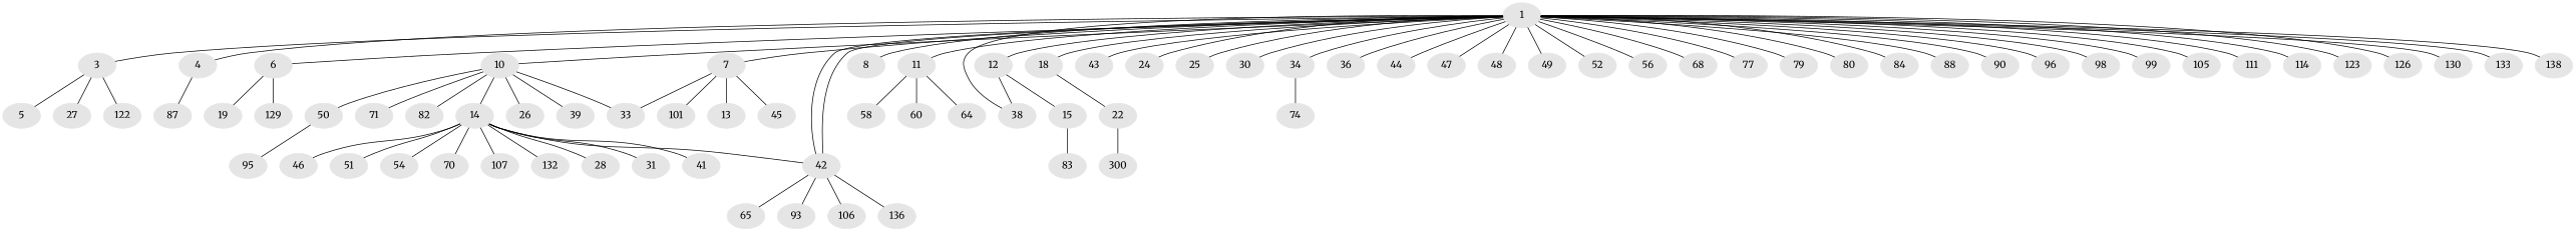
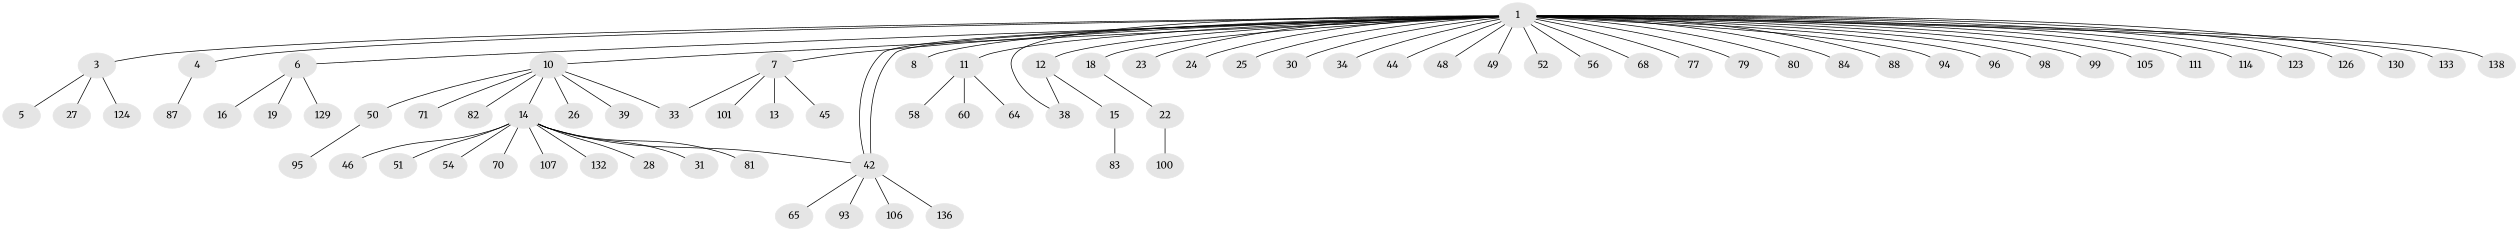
  graph {
    fontname=Merriweather
    node [color=gray90 fontname=Merriweather style=filled]
    edge [fontname=Merriweather]
    1 [super="+2"]
    3
    4
    6
    7 [super="+9+86+92+119"]
    8
    10 [super="+91"]
    11
    12
    18 [super="+20+40+110+89+76"]
-   23 [super="+81" label=43]
+   23 [super="+81"]
    24
    25 [super="+97+55"]
    30
    34
-   36
    38 [super="+127+53"]
    42 [super="+43"]
    44
-   47 [super="+115+137"]
    48 [super="+72"]
    49
    52 [super="+61+57"]
    56 [super="+120"]
    68
    77
    79
    80
    84
    88 [super="+124"]
-   94 [label=90]
+   94
    96
    98
    99
    n35 [label=105]
    111
    114 [super="+117"]
    123
    126
    130
    133 [super="+134"]
    138
    5
    27
-   122
+   122 [label=124]
    87
+   16
    19
    129
    13 [super="+128+37+17"]
    33 [super="+125"]
    45
    101
    14 [super="+21"]
    26
    39
    50
    71
    82
    58
    60
    64
    15
    22
-   74
    65
    93
    106 [super="+113"]
    136
    28 [super="+105"]
    31
-   41
+   41 [label=81]
    46
    51
    54 [super="+116"]
    70
    107
    132
    95
    83
-   100 [label=300]
+   100
    1 -- 3
    1 -- 4
    1 -- 6
    1 -- 7
    1 -- 8
    1 -- 10
    1 -- 11
    1 -- 12
    1 -- 18
    1 -- 23
    1 -- 24
    1 -- 25
    1 -- 30
    1 -- 34
-   1 -- 36
    1 -- 38
    1 -- 42
    1 -- 42
    1 -- 44
-   1 -- 47
    1 -- 48
    1 -- 49
    1 -- 52
    1 -- 56
    1 -- 68
    1 -- 77
    1 -- 79
    1 -- 80
    1 -- 84
    1 -- 88
    1 -- 94
    1 -- 96
    1 -- 98
    1 -- 99
    1 -- n35
    1 -- 111
    1 -- 114
    1 -- 123
    1 -- 126
    1 -- 130
    1 -- 133
    1 -- 138
    3 -- 5
    3 -- 27
    3 -- 122
    4 -- 87
+   6 -- 16
    6 -- 19
    6 -- 129
    7 -- 13
    7 -- 33
    7 -- 45
    7 -- 101
    10 -- 33
    10 -- 14
    10 -- 26
    10 -- 39
    10 -- 50
    10 -- 71
    10 -- 82
    11 -- 58
    11 -- 60
    11 -- 64
    12 -- 38
    12 -- 15
    18 -- 22
-   34 -- 74
    42 -- 65
    42 -- 93
    42 -- 106
    42 -- 136
    14 -- 42
    14 -- 28
    14 -- 31
    14 -- 41
    14 -- 46
    14 -- 51
    14 -- 54
    14 -- 70
    14 -- 107
    14 -- 132
    50 -- 95
    15 -- 83
    22 -- 100
  }
